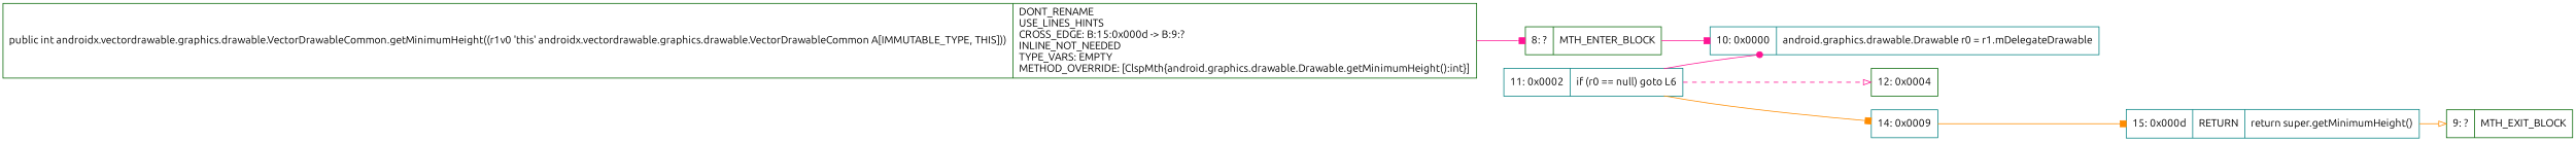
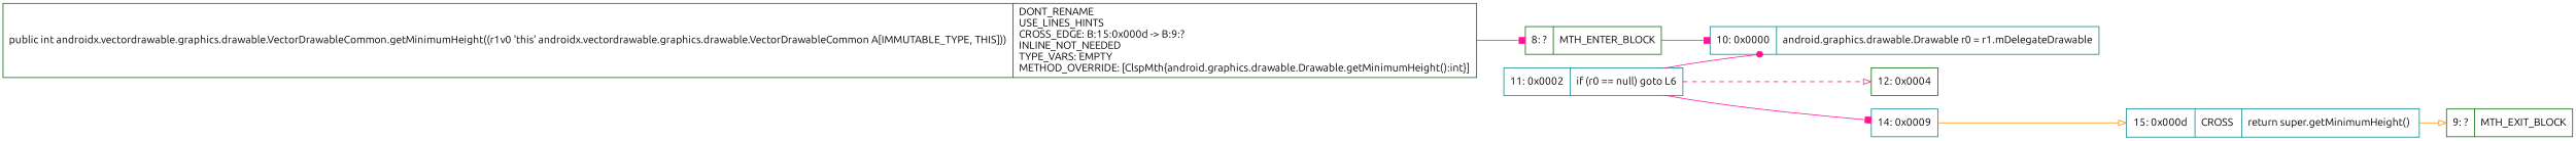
  digraph {
    fontname=Ubuntu
    rankdir=LR
    node [color=darkgreen fontname=Ubuntu shape=record]
    edge [arrowhead=box color=deeppink fontname=Ubuntu]
    n1 [label="{8\:\ ?|MTH_ENTER_BLOCK\l}"]
    n2 [color=teal label="{10\:\ 0x0000|android.graphics.drawable.Drawable r0 = r1.mDelegateDrawable\l}"]
    n3 [color=teal label="{11\:\ 0x0002|if (r0 == null) goto L6\l}"]
    n4 [label="{12\:\ 0x0004}"]
    n5 [color=teal label="{14\:\ 0x0009}"]
-   n6 [color=teal label="{15\:\ 0x000d|RETURN\l|return super.getMinimumHeight()\l}"]
+   n6 [color=teal label="{15\:\ 0x000d|CROSS\l|return super.getMinimumHeight()\l}"]
    n7 [label="{9\:\ ?|MTH_EXIT_BLOCK\l}"]
    n8 [label="{public int androidx.vectordrawable.graphics.drawable.VectorDrawableCommon.getMinimumHeight((r1v0 'this' androidx.vectordrawable.graphics.drawable.VectorDrawableCommon A[IMMUTABLE_TYPE, THIS]))  | DONT_RENAME\lUSE_LINES_HINTS\lCROSS_EDGE: B:15:0x000d \-\> B:9:?\lINLINE_NOT_NEEDED\lTYPE_VARS: EMPTY\lMETHOD_OVERRIDE: [ClspMth\{android.graphics.drawable.Drawable.getMinimumHeight():int\}]\l}"]
    n1 -> n2
    n3 -> n2 [arrowhead=dot]
    n3 -> n4 [arrowhead=onormal style=dashed]
-   n3 -> n5 [color=darkorange]
-   n5 -> n6 [color=darkorange]
+   n3 -> n5
+   n5 -> n6 [arrowhead=onormal color=darkorange]
    n6 -> n7 [arrowhead=onormal color=darkorange]
    n8 -> n1
  }
